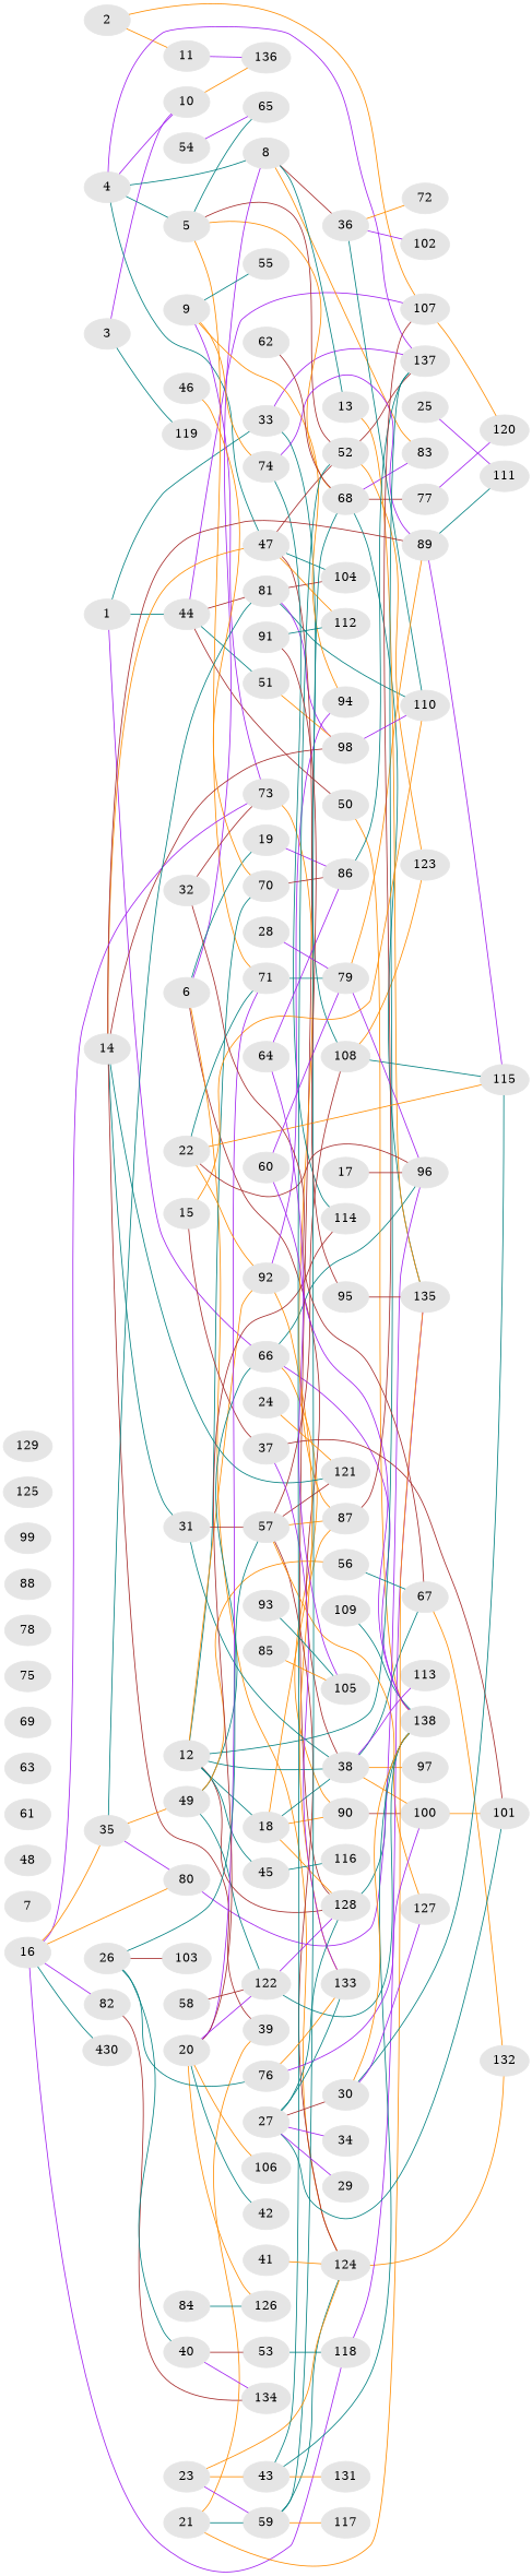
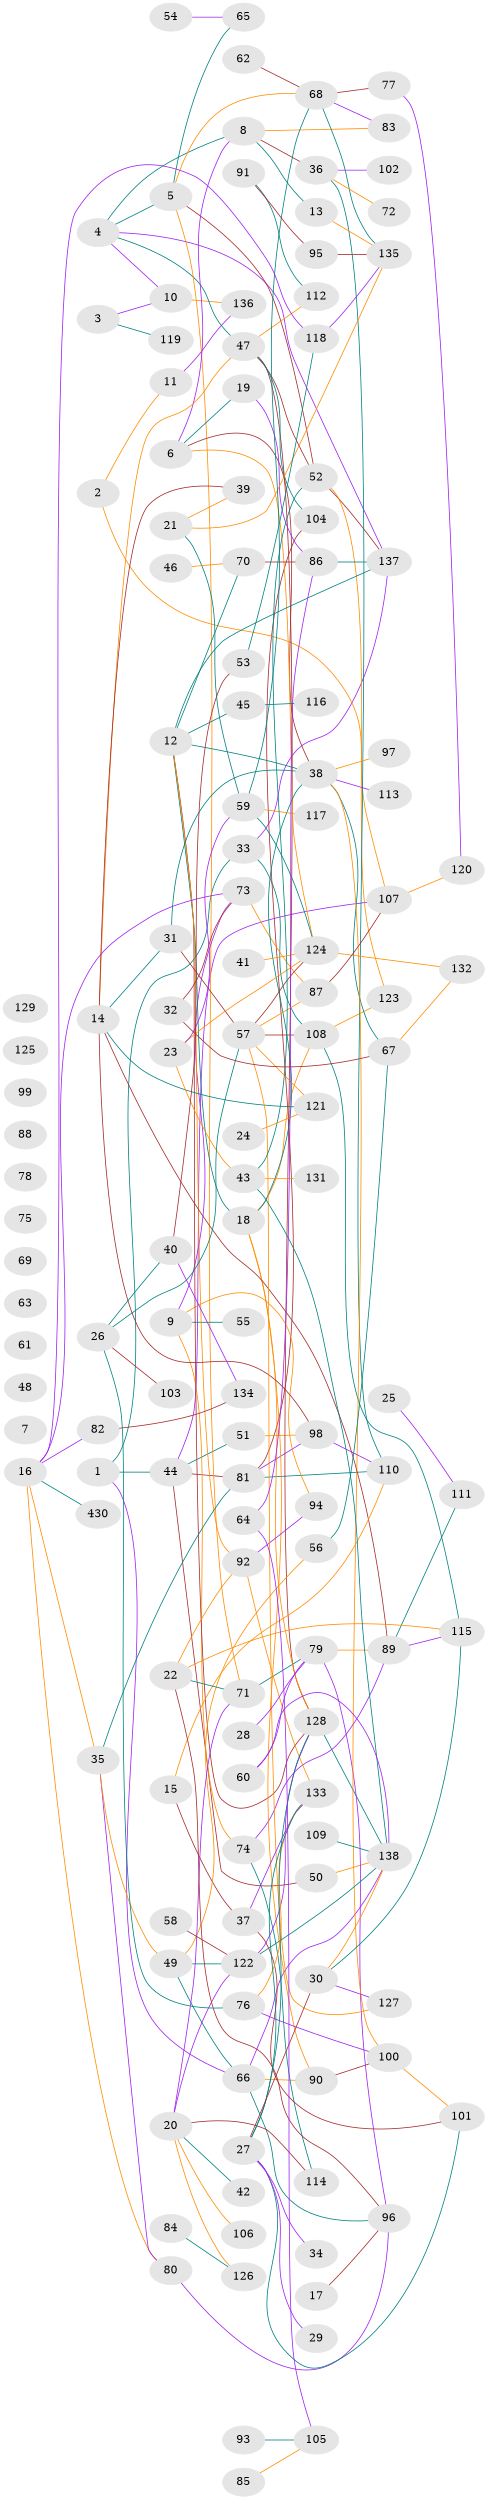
  graph {
    rankdir=LR
    node [color=gray90 style=filled]
    edge [color=teal]
    1
    33
    44
    66
    137
    108
    107
    81
    50
    51
    96
    90
    138
    2
    11
    136
    120
    3
    10
    119
    4
    5
    8
    47
    52
    65
    68
    71
    36
    83
    13
    128
    104
    112
    123
    135
    77
    79
    6
    19
    38
    124
    86
    67
    97
    100
    113
    132
    7
    110
    72
    102
    109
    9
    55
    73
    74
    94
    87
    89
    114
    12
    18
    45
    70
    92
    116
    133
    14
    31
    39
    98
    121
    57
    115
    111
    15
    37
    101
    16
    35
    80
    82
    118
    n85 [label=430]
    49
    134
    17
    20
    42
    106
    122
    126
    21
    59
    117
    22
    23
    43
    131
    24
    25
    26
    40
    76
    103
    53
    127
    27
    29
    30
    34
    28
    32
    56
    41
    46
    48
    54
    58
    60
    61
    62
    63
    64
    105
    69
    91
    95
    75
    78
    84
    85
    88
    93
    99
    125
    129
    1 -- 33
    1 -- 44
    1 -- 66 [color=purple]
    33 -- 137 [color=purple]
    33 -- 108
    44 -- 107 [color=purple]
    44 -- 81 [color=brown]
    44 -- 50 [color=brown]
    44 -- 51
    66 -- 96
    66 -- 90 [color=darkorange]
    66 -- 138 [color=purple]
    108 -- 123 [color=darkorange]
    108 -- 115
    107 -- 120 [color=darkorange]
    81 -- 104 [color=brown]
    81 -- 110
    81 -- 98 [color=purple]
    50 -- 138 [color=darkorange]
    51 -- 98 [color=darkorange]
    90 -- 100 [color=brown]
    2 -- 107 [color=darkorange]
    2 -- 11 [color=darkorange]
    11 -- 136 [color=purple]
    3 -- 10 [color=purple]
    3 -- 119
    10 -- 136 [color=darkorange]
    4 -- 137 [color=purple]
    4 -- 10 [color=purple]
    4 -- 5
    4 -- 8
    4 -- 47
    5 -- 52 [color=brown]
    5 -- 65
    5 -- 68 [color=darkorange]
    5 -- 71 [color=darkorange]
    8 -- 36 [color=brown]
    8 -- 83 [color=darkorange]
    8 -- 13
    47 -- 52 [color=brown]
    47 -- 128 [color=brown]
    47 -- 104
    47 -- 112 [color=darkorange]
    52 -- 137 [color=brown]
    52 -- 123 [color=darkorange]
    68 -- 83 [color=purple]
    68 -- 135
    68 -- 77 [color=brown]
    71 -- 79
    36 -- 110
    36 -- 72 [color=darkorange]
    36 -- 102 [color=purple]
    13 -- 135 [color=darkorange]
    128 -- 138
    77 -- 120 [color=purple]
    79 -- 96 [color=purple]
    79 -- 89 [color=darkorange]
    6 -- 8 [color=purple]
    6 -- 19
    6 -- 38 [color=brown]
    6 -- 124 [color=darkorange]
    19 -- 86 [color=purple]
    38 -- 67
    38 -- 97 [color=darkorange]
    38 -- 100 [color=darkorange]
    38 -- 113 [color=purple]
    124 -- 132 [color=darkorange]
    86 -- 137
    67 -- 132 [color=darkorange]
    100 -- 101 [color=darkorange]
    109 -- 138
    9 -- 55
    9 -- 73 [color=purple]
    9 -- 74 [color=darkorange]
    9 -- 94 [color=darkorange]
    73 -- 87 [color=darkorange]
    74 -- 89 [color=purple]
    74 -- 114
    87 -- 107 [color=brown]
    89 -- 115 [color=purple]
    89 -- 111
    12 -- 137
    12 -- 128 [color=brown]
    12 -- 38
    12 -- 18
    12 -- 45
    12 -- 70
    12 -- 92 [color=darkorange]
-   18 -- 87 [color=darkorange]
+   18 -- 108 [color=darkorange]
    18 -- 90 [color=darkorange]
    18 -- 128 [color=darkorange]
    18 -- 38
    45 -- 116
    70 -- 86 [color=brown]
    92 -- 94 [color=purple]
    92 -- 133 [color=darkorange]
    14 -- 47 [color=darkorange]
    14 -- 89 [color=brown]
    14 -- 31
    14 -- 39 [color=brown]
    14 -- 98 [color=brown]
    14 -- 121
    31 -- 38
    31 -- 57 [color=brown]
    98 -- 110 [color=purple]
    57 -- 108 [color=brown]
    57 -- 124 [color=brown]
    57 -- 87 [color=darkorange]
-   57 -- 121 [color=brown]
+   57 -- 121 [color=darkorange]
    57 -- 127 [color=darkorange]
    15 -- 110 [color=darkorange]
    15 -- 37 [color=brown]
    37 -- 133 [color=purple]
    37 -- 101 [color=brown]
    16 -- 73 [color=purple]
    16 -- 35 [color=darkorange]
    16 -- 80 [color=darkorange]
    16 -- 82 [color=purple]
    16 -- 118 [color=purple]
    16 -- n85
    35 -- 81
    35 -- 80 [color=purple]
    35 -- 49 [color=darkorange]
    80 -- 96 [color=purple]
    82 -- 134 [color=brown]
    118 -- 135 [color=purple]
    49 -- 66
    49 -- 122
    49 -- 56 [color=darkorange]
    17 -- 96 [color=brown]
    20 -- 71 [color=purple]
    20 -- 114 [color=brown]
    20 -- 42
    20 -- 106 [color=darkorange]
    20 -- 122 [color=purple]
    20 -- 126 [color=darkorange]
    122 -- 138
    122 -- 128 [color=purple]
    21 -- 135 [color=darkorange]
    21 -- 39 [color=darkorange]
    21 -- 59
    59 -- 68
    59 -- 124
    59 -- 117 [color=darkorange]
    22 -- 96 [color=brown]
    22 -- 71
    22 -- 92 [color=darkorange]
    22 -- 115 [color=darkorange]
    23 -- 124 [color=darkorange]
    23 -- 59 [color=purple]
    23 -- 43 [color=darkorange]
    43 -- 138
    43 -- 52
    43 -- 131 [color=darkorange]
    24 -- 121 [color=darkorange]
    25 -- 111 [color=purple]
    26 -- 57
    26 -- 40
    26 -- 76
    26 -- 103 [color=brown]
    40 -- 134 [color=purple]
    40 -- 53 [color=brown]
    76 -- 100 [color=purple]
    76 -- 133 [color=darkorange]
    53 -- 118
    27 -- 128
    27 -- 133
    27 -- 101
    27 -- 29 [color=purple]
    27 -- 30 [color=brown]
    27 -- 34 [color=purple]
    30 -- 138 [color=darkorange]
    30 -- 115
    30 -- 127 [color=purple]
    28 -- 79 [color=purple]
    32 -- 67 [color=brown]
    32 -- 73 [color=brown]
    56 -- 67
    41 -- 124 [color=darkorange]
    46 -- 70 [color=darkorange]
    54 -- 65 [color=purple]
    58 -- 122 [color=brown]
    60 -- 138 [color=purple]
    60 -- 79 [color=purple]
    62 -- 68 [color=brown]
    64 -- 86 [color=purple]
    64 -- 105 [color=purple]
    91 -- 112
    91 -- 95 [color=brown]
    95 -- 135 [color=brown]
    84 -- 126
    85 -- 105 [color=darkorange]
    93 -- 105
  }
